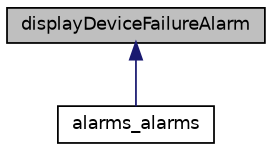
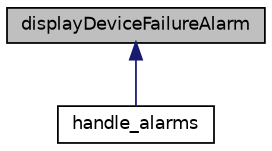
  digraph {
    rankdir=TB
    node [color=black fontname=Helvetica fontsize=10 shape=record style=filled]
    n1 [fillcolor=grey75 fontcolor=black height=0.2 label=displayDeviceFailureAlarm width=0.4]
-   n2 [fillcolor=white height=0.2 label=alarms_alarms width=0.4]
+   n2 [fillcolor=white height=0.2 label=handle_alarms width=0.4]
    n1 -> n2 [color=midnightblue dir=back fontname=Helvetica fontsize=10 labelfontname=Helvetica labelfontsize=10 style=solid]
  }
